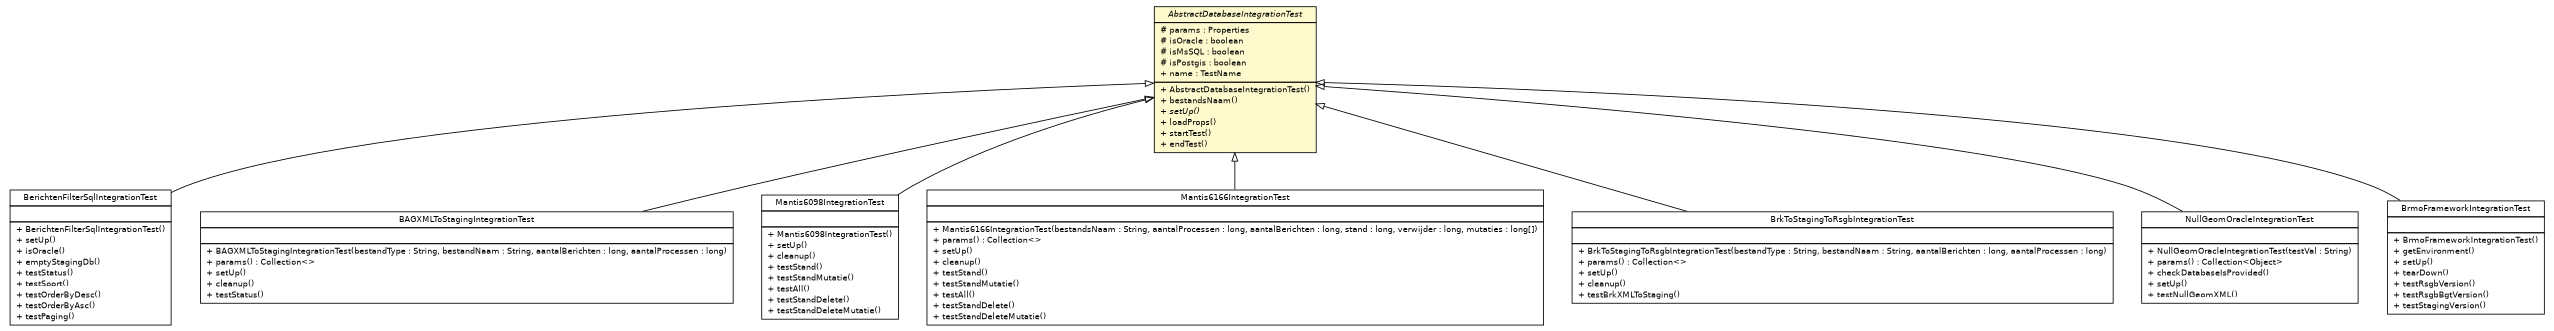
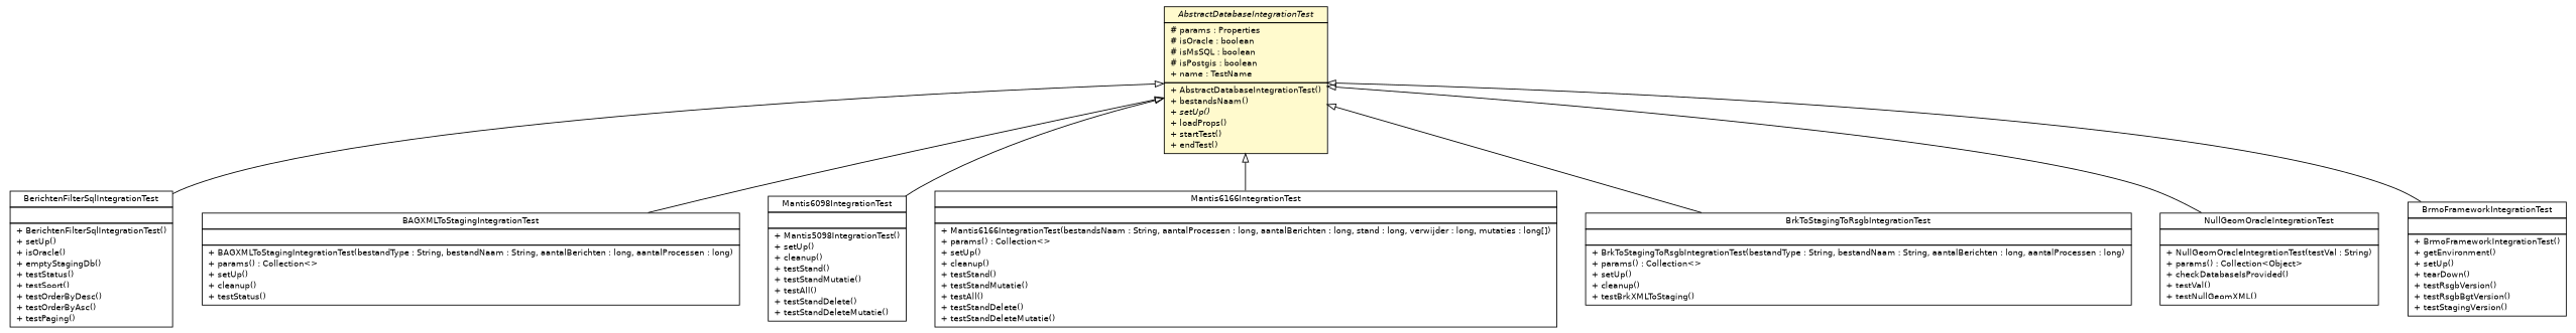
  digraph {
    nodesep=0.25
    ranksep=0.5
    node [fontcolor=black fontname=Helvetica fontsize=10.0 shape=plaintext]
    edge [arrowtail=empty dir=back fontname=Helvetica fontsize=10 headport=p labelfontname=Helvetica labelfontsize=10 tailport=p]
    n1 [label=<<table title="nl.b3p.BerichtenFilterSqlIntegrationTest" border="0" cellborder="1" cellspacing="0" cellpadding="2" port="p" href="./BerichtenFilterSqlIntegrationTest.html"> 		<tr><td><table border="0" cellspacing="0" cellpadding="1"> <tr><td align="center" balign="center"> BerichtenFilterSqlIntegrationTest </td></tr> 		</table></td></tr> 		<tr><td><table border="0" cellspacing="0" cellpadding="1"> <tr><td align="left" balign="left">  </td></tr> 		</table></td></tr> 		<tr><td><table border="0" cellspacing="0" cellpadding="1"> <tr><td align="left" balign="left"> + BerichtenFilterSqlIntegrationTest() </td></tr> <tr><td align="left" balign="left"> + setUp() </td></tr> <tr><td align="left" balign="left"> + isOracle() </td></tr> <tr><td align="left" balign="left"> + emptyStagingDb() </td></tr> <tr><td align="left" balign="left"> + testStatus() </td></tr> <tr><td align="left" balign="left"> + testSoort() </td></tr> <tr><td align="left" balign="left"> + testOrderByDesc() </td></tr> <tr><td align="left" balign="left"> + testOrderByAsc() </td></tr> <tr><td align="left" balign="left"> + testPaging() </td></tr> 		</table></td></tr> 		</table>>]
    n2 [label=<<table title="nl.b3p.AbstractDatabaseIntegrationTest" border="0" cellborder="1" cellspacing="0" cellpadding="2" port="p" bgcolor="lemonChiffon" href="./AbstractDatabaseIntegrationTest.html"> 		<tr><td><table border="0" cellspacing="0" cellpadding="1"> <tr><td align="center" balign="center"><font face="Helvetica-Oblique"> AbstractDatabaseIntegrationTest </font></td></tr> 		</table></td></tr> 		<tr><td><table border="0" cellspacing="0" cellpadding="1"> <tr><td align="left" balign="left"> # params : Properties </td></tr> <tr><td align="left" balign="left"> # isOracle : boolean </td></tr> <tr><td align="left" balign="left"> # isMsSQL : boolean </td></tr> <tr><td align="left" balign="left"> # isPostgis : boolean </td></tr> <tr><td align="left" balign="left"> + name : TestName </td></tr> 		</table></td></tr> 		<tr><td><table border="0" cellspacing="0" cellpadding="1"> <tr><td align="left" balign="left"> + AbstractDatabaseIntegrationTest() </td></tr> <tr><td align="left" balign="left"> + bestandsNaam() </td></tr> <tr><td align="left" balign="left"><font face="Helvetica-Oblique" point-size="10.0"> + setUp() </font></td></tr> <tr><td align="left" balign="left"> + loadProps() </td></tr> <tr><td align="left" balign="left"> + startTest() </td></tr> <tr><td align="left" balign="left"> + endTest() </td></tr> 		</table></td></tr> 		</table>>]
    n3 [label=<<table title="nl.b3p.BAGXMLToStagingIntegrationTest" border="0" cellborder="1" cellspacing="0" cellpadding="2" port="p" href="./BAGXMLToStagingIntegrationTest.html"> 		<tr><td><table border="0" cellspacing="0" cellpadding="1"> <tr><td align="center" balign="center"> BAGXMLToStagingIntegrationTest </td></tr> 		</table></td></tr> 		<tr><td><table border="0" cellspacing="0" cellpadding="1"> <tr><td align="left" balign="left">  </td></tr> 		</table></td></tr> 		<tr><td><table border="0" cellspacing="0" cellpadding="1"> <tr><td align="left" balign="left"> + BAGXMLToStagingIntegrationTest(bestandType : String, bestandNaam : String, aantalBerichten : long, aantalProcessen : long) </td></tr> <tr><td align="left" balign="left"> + params() : Collection&lt;&gt; </td></tr> <tr><td align="left" balign="left"> + setUp() </td></tr> <tr><td align="left" balign="left"> + cleanup() </td></tr> <tr><td align="left" balign="left"> + testStatus() </td></tr> 		</table></td></tr> 		</table>>]
-   n4 [label=<<table title="nl.b3p.Mantis6098IntegrationTest" border="0" cellborder="1" cellspacing="0" cellpadding="2" port="p" href="./Mantis6098IntegrationTest.html"> 		<tr><td><table border="0" cellspacing="0" cellpadding="1"> <tr><td align="center" balign="center"> Mantis6098IntegrationTest </td></tr> 		</table></td></tr> 		<tr><td><table border="0" cellspacing="0" cellpadding="1"> <tr><td align="left" balign="left">  </td></tr> 		</table></td></tr> 		<tr><td><table border="0" cellspacing="0" cellpadding="1"> <tr><td align="left" balign="left"> + Mantis6098IntegrationTest() </td></tr> <tr><td align="left" balign="left"> + setUp() </td></tr> <tr><td align="left" balign="left"> + cleanup() </td></tr> <tr><td align="left" balign="left"> + testStand() </td></tr> <tr><td align="left" balign="left"> + testStandMutatie() </td></tr> <tr><td align="left" balign="left"> + testAll() </td></tr> <tr><td align="left" balign="left"> + testStandDelete() </td></tr> <tr><td align="left" balign="left"> + testStandDeleteMutatie() </td></tr> 		</table></td></tr> 		</table>>]
+   n4 [label=<<table title="nl.b3p.Mantis6098IntegrationTest" border="0" cellborder="1" cellspacing="0" cellpadding="2" port="p" href="./Mantis6098IntegrationTest.html"> 		<tr><td><table border="0" cellspacing="0" cellpadding="1"> <tr><td align="center" balign="center"> Mantis6098IntegrationTest </td></tr> 		</table></td></tr> 		<tr><td><table border="0" cellspacing="0" cellpadding="1"> <tr><td align="left" balign="left">  </td></tr> 		</table></td></tr> 		<tr><td><table border="0" cellspacing="0" cellpadding="1"> <tr><td align="left" balign="left"> + Mantis5098IntegrationTest() </td></tr> <tr><td align="left" balign="left"> + setUp() </td></tr> <tr><td align="left" balign="left"> + cleanup() </td></tr> <tr><td align="left" balign="left"> + testStand() </td></tr> <tr><td align="left" balign="left"> + testStandMutatie() </td></tr> <tr><td align="left" balign="left"> + testAll() </td></tr> <tr><td align="left" balign="left"> + testStandDelete() </td></tr> <tr><td align="left" balign="left"> + testStandDeleteMutatie() </td></tr> 		</table></td></tr> 		</table>>]
    n5 [label=<<table title="nl.b3p.Mantis6166IntegrationTest" border="0" cellborder="1" cellspacing="0" cellpadding="2" port="p" href="./Mantis6166IntegrationTest.html"> 		<tr><td><table border="0" cellspacing="0" cellpadding="1"> <tr><td align="center" balign="center"> Mantis6166IntegrationTest </td></tr> 		</table></td></tr> 		<tr><td><table border="0" cellspacing="0" cellpadding="1"> <tr><td align="left" balign="left">  </td></tr> 		</table></td></tr> 		<tr><td><table border="0" cellspacing="0" cellpadding="1"> <tr><td align="left" balign="left"> + Mantis6166IntegrationTest(bestandsNaam : String, aantalProcessen : long, aantalBerichten : long, stand : long, verwijder : long, mutaties : long[]) </td></tr> <tr><td align="left" balign="left"> + params() : Collection&lt;&gt; </td></tr> <tr><td align="left" balign="left"> + setUp() </td></tr> <tr><td align="left" balign="left"> + cleanup() </td></tr> <tr><td align="left" balign="left"> + testStand() </td></tr> <tr><td align="left" balign="left"> + testStandMutatie() </td></tr> <tr><td align="left" balign="left"> + testAll() </td></tr> <tr><td align="left" balign="left"> + testStandDelete() </td></tr> <tr><td align="left" balign="left"> + testStandDeleteMutatie() </td></tr> 		</table></td></tr> 		</table>>]
    n6 [label=<<table title="nl.b3p.BrkToStagingToRsgbIntegrationTest" border="0" cellborder="1" cellspacing="0" cellpadding="2" port="p" href="./BrkToStagingToRsgbIntegrationTest.html"> 		<tr><td><table border="0" cellspacing="0" cellpadding="1"> <tr><td align="center" balign="center"> BrkToStagingToRsgbIntegrationTest </td></tr> 		</table></td></tr> 		<tr><td><table border="0" cellspacing="0" cellpadding="1"> <tr><td align="left" balign="left">  </td></tr> 		</table></td></tr> 		<tr><td><table border="0" cellspacing="0" cellpadding="1"> <tr><td align="left" balign="left"> + BrkToStagingToRsgbIntegrationTest(bestandType : String, bestandNaam : String, aantalBerichten : long, aantalProcessen : long) </td></tr> <tr><td align="left" balign="left"> + params() : Collection&lt;&gt; </td></tr> <tr><td align="left" balign="left"> + setUp() </td></tr> <tr><td align="left" balign="left"> + cleanup() </td></tr> <tr><td align="left" balign="left"> + testBrkXMLToStaging() </td></tr> 		</table></td></tr> 		</table>>]
-   n7 [label=<<table title="nl.b3p.brmo.loader.jdbc.NullGeomOracleIntegrationTest" border="0" cellborder="1" cellspacing="0" cellpadding="2" port="p" href="./brmo/loader/jdbc/NullGeomOracleIntegrationTest.html"> 		<tr><td><table border="0" cellspacing="0" cellpadding="1"> <tr><td align="center" balign="center"> NullGeomOracleIntegrationTest </td></tr> 		</table></td></tr> 		<tr><td><table border="0" cellspacing="0" cellpadding="1"> <tr><td align="left" balign="left">  </td></tr> 		</table></td></tr> 		<tr><td><table border="0" cellspacing="0" cellpadding="1"> <tr><td align="left" balign="left"> + NullGeomOracleIntegrationTest(testVal : String) </td></tr> <tr><td align="left" balign="left"> + params() : Collection&lt;Object&gt; </td></tr> <tr><td align="left" balign="left"> + checkDatabaseIsProvided() </td></tr> <tr><td align="left" balign="left"> + setUp() </td></tr> <tr><td align="left" balign="left"> + testNullGeomXML() </td></tr> 		</table></td></tr> 		</table>>]
+   n7 [label=<<table title="nl.b3p.brmo.loader.jdbc.NullGeomOracleIntegrationTest" border="0" cellborder="1" cellspacing="0" cellpadding="2" port="p" href="./brmo/loader/jdbc/NullGeomOracleIntegrationTest.html"> 		<tr><td><table border="0" cellspacing="0" cellpadding="1"> <tr><td align="center" balign="center"> NullGeomOracleIntegrationTest </td></tr> 		</table></td></tr> 		<tr><td><table border="0" cellspacing="0" cellpadding="1"> <tr><td align="left" balign="left">  </td></tr> 		</table></td></tr> 		<tr><td><table border="0" cellspacing="0" cellpadding="1"> <tr><td align="left" balign="left"> + NullGeomOracleIntegrationTest(testVal : String) </td></tr> <tr><td align="left" balign="left"> + params() : Collection&lt;Object&gt; </td></tr> <tr><td align="left" balign="left"> + checkDatabaseIsProvided() </td></tr> <tr><td align="left" balign="left"> + testVal() </td></tr> <tr><td align="left" balign="left"> + testNullGeomXML() </td></tr> 		</table></td></tr> 		</table>>]
    n8 [label=<<table title="nl.b3p.brmo.loader.BrmoFrameworkIntegrationTest" border="0" cellborder="1" cellspacing="0" cellpadding="2" port="p" href="./brmo/loader/BrmoFrameworkIntegrationTest.html"> 		<tr><td><table border="0" cellspacing="0" cellpadding="1"> <tr><td align="center" balign="center"> BrmoFrameworkIntegrationTest </td></tr> 		</table></td></tr> 		<tr><td><table border="0" cellspacing="0" cellpadding="1"> <tr><td align="left" balign="left">  </td></tr> 		</table></td></tr> 		<tr><td><table border="0" cellspacing="0" cellpadding="1"> <tr><td align="left" balign="left"> + BrmoFrameworkIntegrationTest() </td></tr> <tr><td align="left" balign="left"> + getEnvironment() </td></tr> <tr><td align="left" balign="left"> + setUp() </td></tr> <tr><td align="left" balign="left"> + tearDown() </td></tr> <tr><td align="left" balign="left"> + testRsgbVersion() </td></tr> <tr><td align="left" balign="left"> + testRsgbBgtVersion() </td></tr> <tr><td align="left" balign="left"> + testStagingVersion() </td></tr> 		</table></td></tr> 		</table>>]
    n2 -> n1
    n2 -> n3
    n2 -> n4
    n2 -> n5
    n2 -> n6
    n2 -> n7
    n2 -> n8
  }
